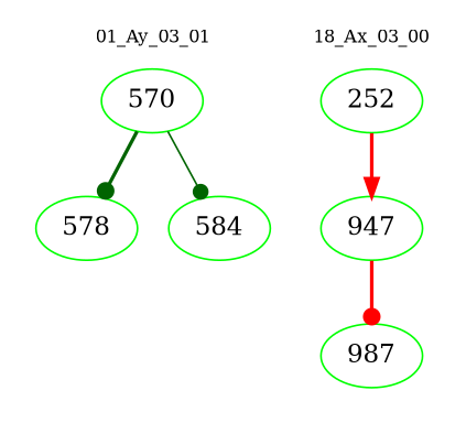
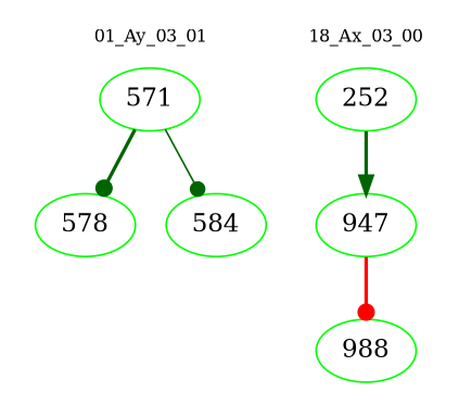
  digraph {
    node [color=green]
    edge [arrowhead=dot color=darkgreen style=bold]
    n1 [label=578]
-   n2 [label=570]
+   n2 [label=571]
    n3 [label=584]
    n4 [label=252]
    n5 [label=947]
-   n6 [label=987]
+   n6 [label=988]
    subgraph cluster_1 {
      color=white
      fontsize=10
      label="01_Ay_03_01"
      n1
      n2
      n3
    }
    subgraph cluster_2 {
      color=white
      fontsize=10
      label="18_Ax_03_00"
      n4
      n5
      n6
    }
    n2 -> n1
    n2 -> n3 [style=solid]
-   n4 -> n5 [arrowhead=normal color=red]
+   n4 -> n5 [arrowhead=normal]
    n5 -> n6 [color=red]
  }
